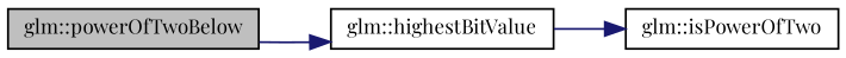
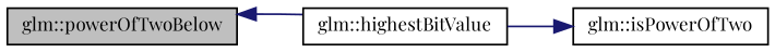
  digraph {
    fontname="Playfair Display"
    rankdir=LR
    node [color=black fillcolor=white fontname="Playfair Display" fontsize=10 shape=record style=filled]
    edge [color=midnightblue fontname="Playfair Display" fontsize=10 labelfontname=Helvetica labelfontsize=10 style=solid]
    n1 [fillcolor=grey75 fontcolor=black height=0.2 label="glm::powerOfTwoBelow" width=0.4]
    n2 [height=0.2 label="glm::highestBitValue" width=0.4]
    n3 [height=0.2 label="glm::isPowerOfTwo" width=0.4]
-   n1 -> n2
+   n2 -> n1
    n2 -> n3
  }
